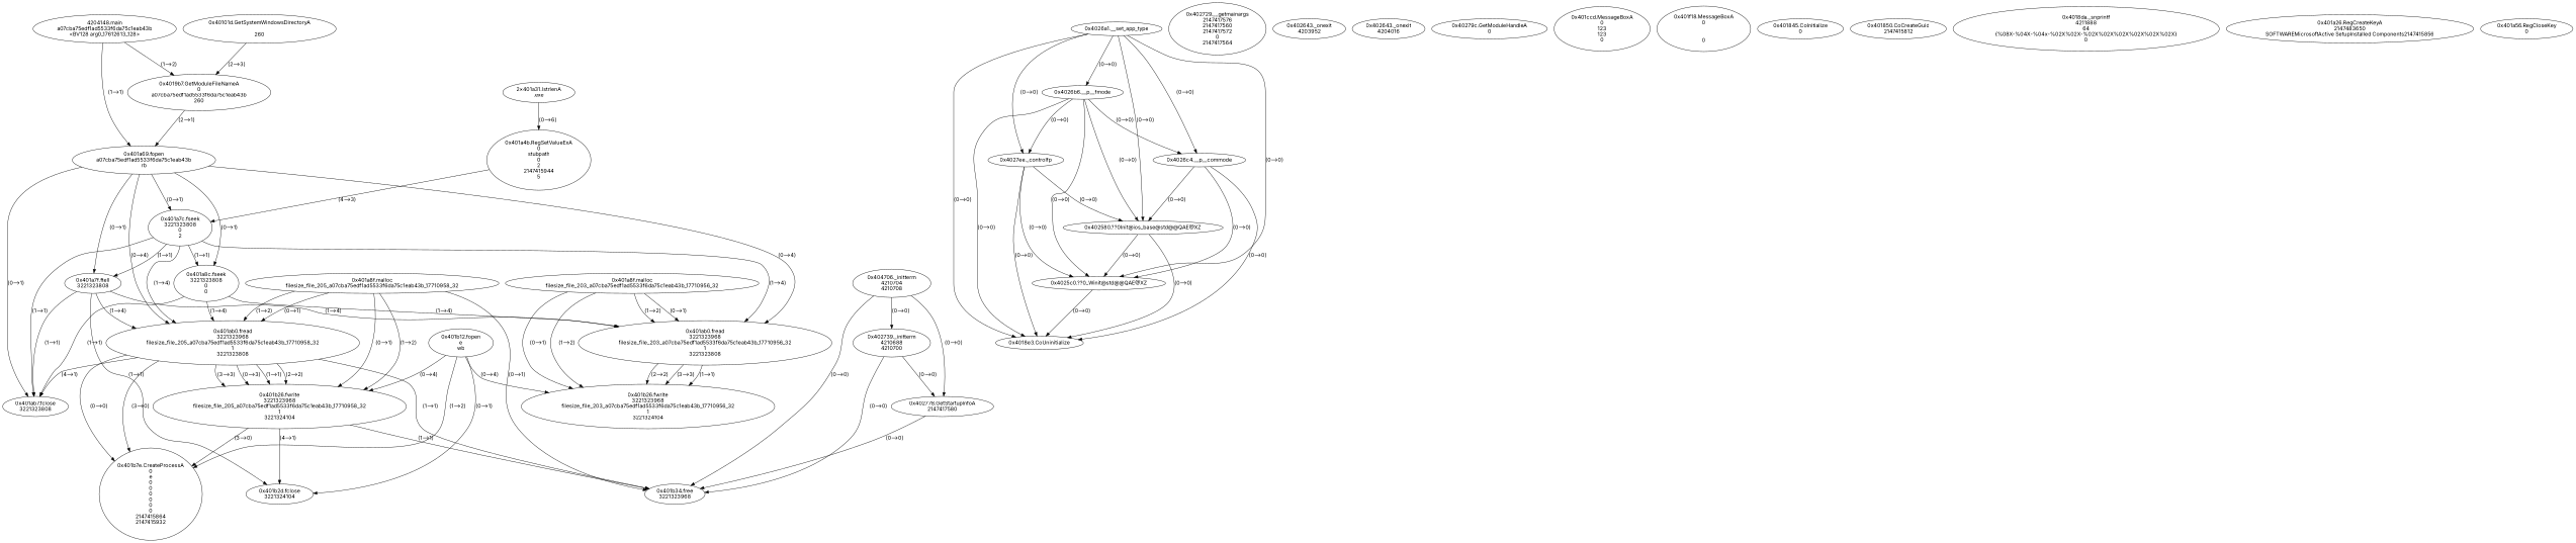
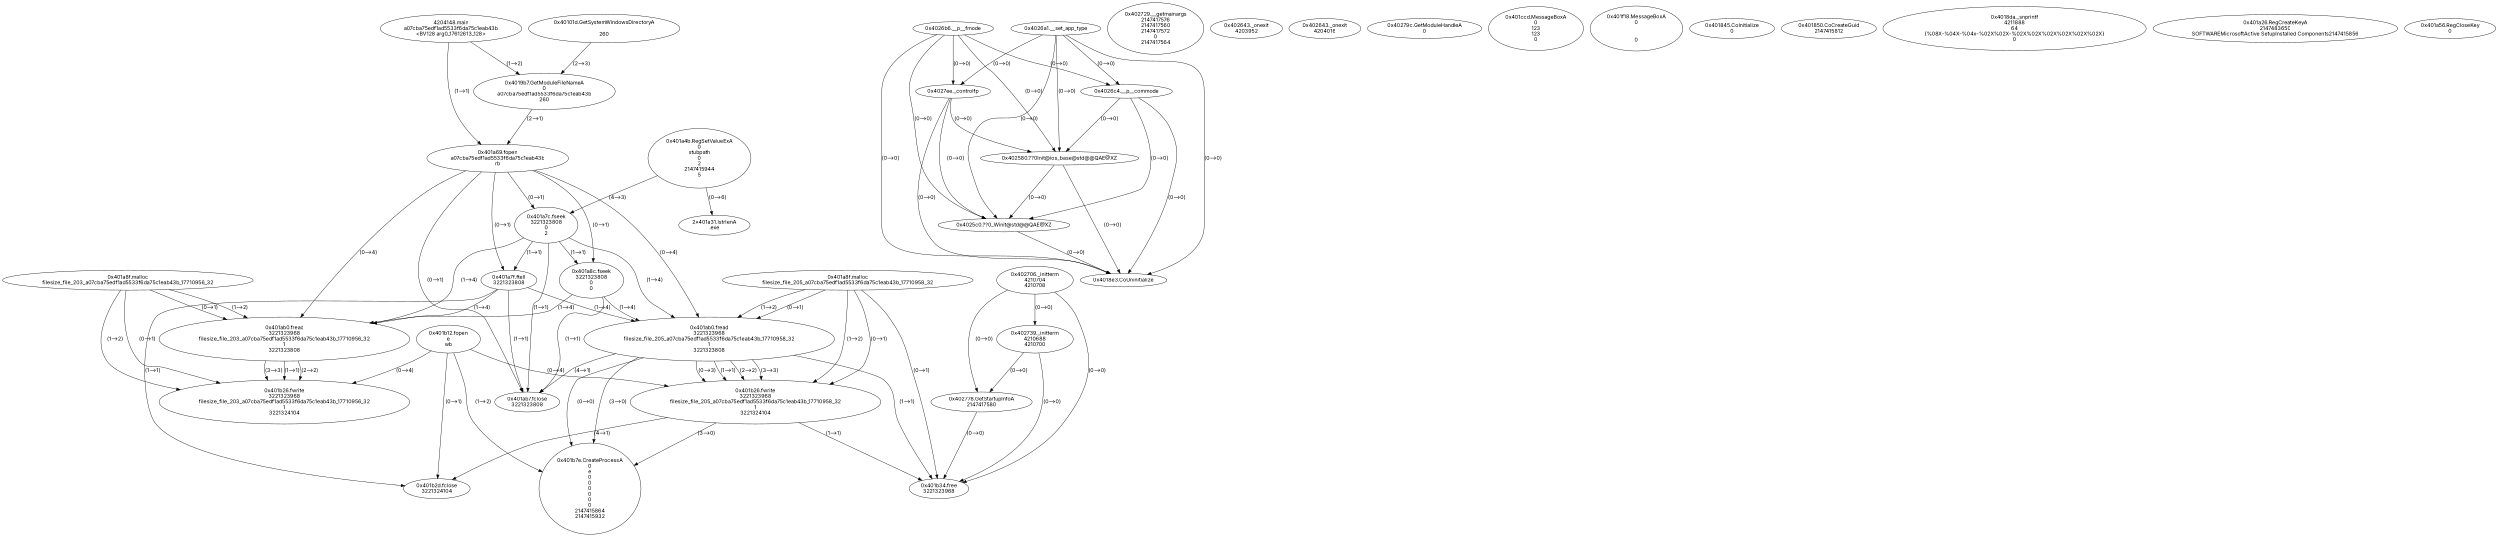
  digraph {
    fontname=Inter
    node [fontname=Inter]
    edge [fontname=Inter]
    n1 [label="4204148.main\na07cba75edf1ad5533f6da75c1eab43b\n<BV128 arg0_17612613_128>"]
    n2 [label="0x4019b7.GetModuleFileNameA\n0\na07cba75edf1ad5533f6da75c1eab43b\n260"]
    n3 [label="0x401a69.fopen\na07cba75edf1ad5533f6da75c1eab43b\nrb"]
    n4 [label="0x401a7c.fseek\n3221323808\n0\n2"]
    n5 [label="0x401a7f.ftell\n3221323808"]
    n6 [label="0x401a8c.fseek\n3221323808\n0\n0"]
    n7 [label="0x401ab0.fread\n3221323968\nfilesize_file_205_a07cba75edf1ad5533f6da75c1eab43b_17710958_32\n1\n3221323808"]
    n8 [label="0x401ab7.fclose\n3221323808"]
    n9 [label="0x401ab0.fread\n3221323968\nfilesize_file_203_a07cba75edf1ad5533f6da75c1eab43b_17710956_32\n1\n3221323808"]
    n10 [label="0x4026a1.__set_app_type\n"]
    n11 [label="0x4026b6.__p__fmode\n"]
    n12 [label="0x4026c4.__p__commode\n"]
    n13 [label="0x4027ee._controlfp\n"]
    n14 [label="0x402580.??0Init@ios_base@std@@QAE@XZ\n"]
    n15 [label="0x4025c0.??0_Winit@std@@QAE@XZ\n"]
    n16 [label="0x4018e3.CoUninitialize\n"]
-   n17 [label="0x404706._initterm\n4210704\n4210708"]
+   n17 [label="0x402706._initterm\n4210704\n4210708"]
    n18 [label="0x402739._initterm\n4210688\n4210700"]
    n19 [label="0x402778.GetStartupInfoA\n2147417580"]
    n20 [label="0x401b34.free\n3221323968"]
    n21 [label="0x402729.__getmainargs\n2147417576\n2147417560\n2147417572\n0\n2147417564"]
    n22 [label="0x402643._onexit\n4203952"]
    n23 [label="0x402643._onexit\n4204016"]
    n24 [label="0x40279c.GetModuleHandleA\n0"]
    n25 [label="0x401ccd.MessageBoxA\n0\n123\n123\n0"]
    n26 [label="0x401f18.MessageBoxA\n0\n\n\n0"]
    n27 [label="0x401845.CoInitialize\n0"]
    n28 [label="0x401850.CoCreateGuid\n2147415812"]
    n29 [label="0x4018da._snprintf\n4211888\n64\n{%08X-%04X-%04x-%02X%02X-%02X%02X%02X%02X%02X%02X}\n0"]
    n30 [label="0x40101d.GetSystemWindowsDirectoryA\n\n260"]
    n31 [label="0x401a26.RegCreateKeyA\n2147483650\nSOFTWARE\Microsoft\Active Setup\Installed Components2147415856"]
    n32 [label="2x401a31.lstrlenA\n\.exe"]
    n33 [label="0x401a4b.RegSetValueExA\n0\nstubpath\n0\n2\n2147415944\n5"]
    n34 [label="0x401a56.RegCloseKey\n0"]
    n35 [label="0x401b2d.fclose\n3221324104"]
    n36 [label="0x401b26.fwrite\n3221323968\nfilesize_file_205_a07cba75edf1ad5533f6da75c1eab43b_17710958_32\n1\n3221324104"]
    n37 [label="0x401b7e.CreateProcessA\n0\ne\n0\n0\n0\n0\n0\n0\n2147415864\n2147415932"]
    n38 [label="0x401b26.fwrite\n3221323968\nfilesize_file_203_a07cba75edf1ad5533f6da75c1eab43b_17710956_32\n1\n3221324104"]
    n39 [label="0x401a8f.malloc\nfilesize_file_205_a07cba75edf1ad5533f6da75c1eab43b_17710958_32"]
    n40 [label="0x401b12.fopen\ne\nwb"]
    n41 [label="0x401a8f.malloc\nfilesize_file_203_a07cba75edf1ad5533f6da75c1eab43b_17710956_32"]
    n1 -> n2 [label="(1-->2)"]
    n1 -> n3 [label="(1-->1)"]
    n2 -> n3 [label="(2-->1)"]
    n3 -> n4 [label="(0-->1)"]
    n3 -> n5 [label="(0-->1)"]
    n3 -> n6 [label="(0-->1)"]
    n3 -> n7 [label="(0-->4)"]
    n3 -> n8 [label="(0-->1)"]
    n3 -> n9 [label="(0-->4)"]
    n4 -> n5 [label="(1-->1)"]
    n4 -> n6 [label="(1-->1)"]
    n4 -> n7 [label="(1-->4)"]
    n4 -> n8 [label="(1-->1)"]
    n4 -> n9 [label="(1-->4)"]
    n5 -> n7 [label="(1-->4)"]
    n5 -> n8 [label="(1-->1)"]
    n5 -> n9 [label="(1-->4)"]
    n5 -> n35 [label="(1-->1)"]
    n6 -> n7 [label="(1-->4)"]
    n6 -> n8 [label="(1-->1)"]
    n6 -> n9 [label="(1-->4)"]
    n7 -> n8 [label="(4-->1)"]
    n7 -> n20 [label="(1-->1)"]
    n7 -> n36 [label="(1-->1)"]
    n7 -> n36 [label="(2-->2)"]
    n7 -> n36 [label="(3-->3)"]
    n7 -> n36 [label="(0-->3)"]
    n7 -> n37 [label="(3-->0)"]
    n7 -> n37 [label="(0-->0)"]
    n9 -> n38 [label="(1-->1)"]
    n9 -> n38 [label="(2-->2)"]
    n9 -> n38 [label="(3-->3)"]
-   n10 -> n11 [label="(0-->0)"]
    n10 -> n12 [label="(0-->0)"]
    n10 -> n13 [label="(0-->0)"]
    n10 -> n14 [label="(0-->0)"]
    n10 -> n15 [label="(0-->0)"]
    n10 -> n16 [label="(0-->0)"]
    n11 -> n12 [label="(0-->0)"]
    n11 -> n13 [label="(0-->0)"]
    n11 -> n14 [label="(0-->0)"]
    n11 -> n15 [label="(0-->0)"]
    n11 -> n16 [label="(0-->0)"]
    n12 -> n14 [label="(0-->0)"]
    n12 -> n15 [label="(0-->0)"]
    n12 -> n16 [label="(0-->0)"]
    n13 -> n14 [label="(0-->0)"]
    n13 -> n15 [label="(0-->0)"]
    n13 -> n16 [label="(0-->0)"]
    n14 -> n15 [label="(0-->0)"]
    n14 -> n16 [label="(0-->0)"]
    n15 -> n16 [label="(0-->0)"]
    n17 -> n18 [label="(0-->0)"]
    n17 -> n19 [label="(0-->0)"]
    n17 -> n20 [label="(0-->0)"]
    n18 -> n19 [label="(0-->0)"]
    n18 -> n20 [label="(0-->0)"]
    n19 -> n20 [label="(0-->0)"]
    n30 -> n2 [label="(2-->3)"]
-   n32 -> n33 [label="(0-->6)"]
+   n33 -> n32 [label="(0-->6)"]
    n33 -> n4 [label="(4-->3)"]
    n36 -> n20 [label="(1-->1)"]
    n36 -> n35 [label="(4-->1)"]
    n36 -> n37 [label="(3-->0)"]
    n39 -> n7 [label="(0-->1)"]
    n39 -> n7 [label="(1-->2)"]
    n39 -> n20 [label="(0-->1)"]
    n39 -> n36 [label="(0-->1)"]
    n39 -> n36 [label="(1-->2)"]
    n40 -> n35 [label="(0-->1)"]
    n40 -> n36 [label="(0-->4)"]
    n40 -> n37 [label="(1-->2)"]
    n40 -> n38 [label="(0-->4)"]
    n41 -> n9 [label="(0-->1)"]
    n41 -> n9 [label="(1-->2)"]
    n41 -> n38 [label="(0-->1)"]
    n41 -> n38 [label="(1-->2)"]
  }
